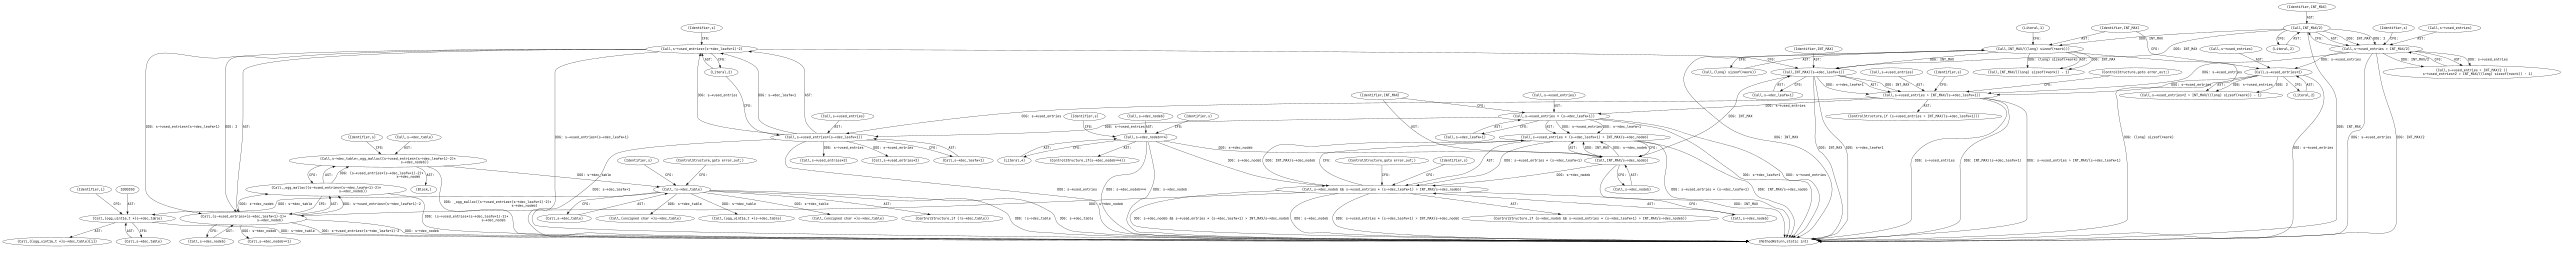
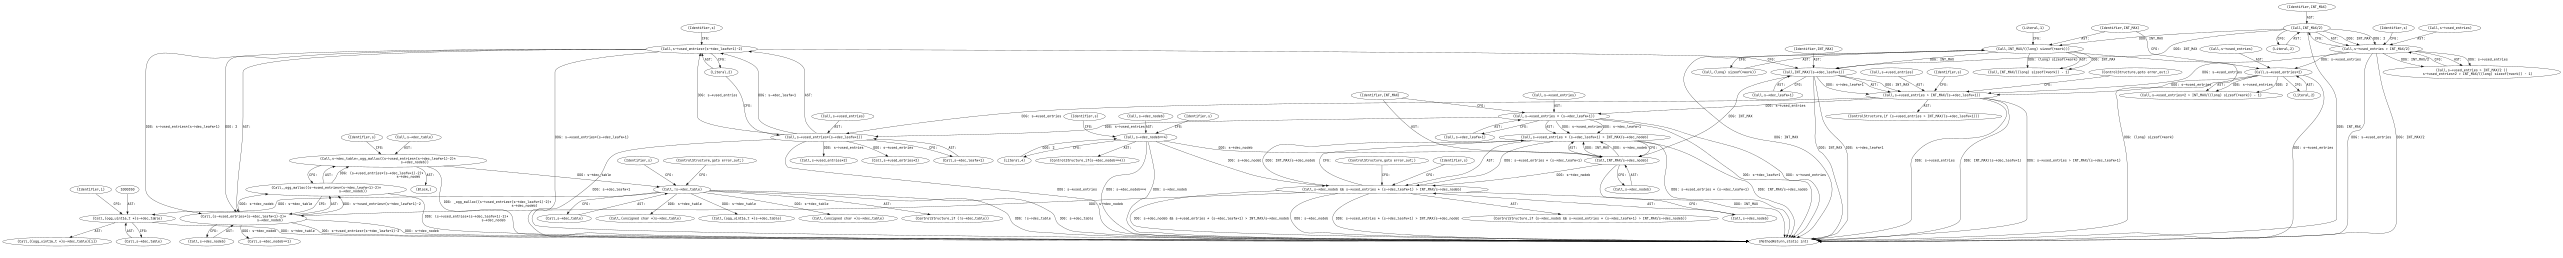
  digraph {
    fontname="JetBrains Mono"
    node [fontname="JetBrains Mono"]
    edge [fontname="JetBrains Mono"]
    n1 [label="(Call,(ogg_uint16_t *)s->dec_table)"]
    n2 [label="(Call,((ogg_uint16_t *)s->dec_table)[i])"]
    n3 [label="(MethodReturn,static int)"]
    n4 [label="(Call,s->dec_table)"]
    n5 [label="(Call,!s->dec_table)"]
    n6 [label="(Call,(unsigned char *)s->dec_table)"]
    n7 [label="(Call,s->dec_table)"]
    n8 [label="(Call,(ogg_uint16_t *)s->dec_table)"]
    n9 [label="(Call,(unsigned char *)s->dec_table)"]
    n10 [label="(ControlStructure,if (!s->dec_table))"]
    n11 [label="(Call,s->dec_table=_ogg_malloc((s->used_entries*(s->dec_leafw+1)-2)*\n                           s->dec_nodeb))"]
    n12 [label="(Call,_ogg_malloc((s->used_entries*(s->dec_leafw+1)-2)*\n                           s->dec_nodeb))"]
    n13 [label="(Block,)"]
    n14 [label="(Call,(s->used_entries*(s->dec_leafw+1)-2)*\n                           s->dec_nodeb)"]
    n15 [label="(Call,s->dec_nodeb==1)"]
    n16 [label="(Call,s->dec_nodeb)"]
    n17 [label="(Call,s->used_entries*(s->dec_leafw+1)-2)"]
    n18 [label="(Literal,2)"]
    n19 [label="(Call,INT_MAX/(s->dec_leafw+1))"]
    n20 [label="(Call,s->used_entries*(s->dec_leafw+1))"]
    n21 [label="(Call,s->used_entries*2)"]
    n22 [label="(Call,s->dec_leafw+1)"]
    n23 [label="(Call,s->used_entries*2)"]
    n24 [label="(Call,s->used_entries > INT_MAX/(s->dec_leafw+1))"]
    n25 [label="(Call,s->used_entries * (s->dec_leafw+1))"]
    n26 [label="(ControlStructure,if (s->used_entries > INT_MAX/(s->dec_leafw+1)))"]
    n27 [label="(Call,INT_MAX/s->dec_nodeb)"]
    n28 [label="(Call,s->dec_leafw+1)"]
    n29 [label="(Call,s->used_entries * (s->dec_leafw+1) > INT_MAX/s->dec_nodeb)"]
    n30 [label="(Call,s->dec_leafw+1)"]
    n31 [label="(Call,s->used_entries > INT_MAX/2)"]
    n32 [label="(Call,INT_MAX/2)"]
    n33 [label="(Call,s->used_entries*2)"]
    n34 [label="(Call,s->used_entries > INT_MAX/2 ||\n      s->used_entries*2 > INT_MAX/((long) sizeof(*work)) - 1)"]
    n35 [label="(Call,INT_MAX/((long) sizeof(*work)))"]
    n36 [label="(Literal,2)"]
    n37 [label="(Literal,2)"]
    n38 [label="(Call,s->used_entries*2 > INT_MAX/((long) sizeof(*work)) - 1)"]
    n39 [label="(Call,INT_MAX/((long) sizeof(*work)) - 1)"]
    n40 [label="(Call,(long) sizeof(*work))"]
    n41 [label="(Call,s->dec_nodeb && s->used_entries * (s->dec_leafw+1) > INT_MAX/s->dec_nodeb)"]
    n42 [label="(Call,s->dec_nodeb)"]
    n43 [label="(Call,s->dec_nodeb)"]
    n44 [label="(ControlStructure,if (s->dec_nodeb && s->used_entries * (s->dec_leafw+1) > INT_MAX/s->dec_nodeb))"]
    n45 [label="(Call,s->dec_nodeb==4)"]
    n46 [label="(ControlStructure,if(s->dec_nodeb==4))"]
    n47 [label="(Literal,4)"]
    n48 [label="(Identifier,s)"]
    n49 [label="(Identifier,INT_MAX)"]
    n50 [label="(Literal,1)"]
    n51 [label="(Identifier,INT_MAX)"]
    n52 [label="(Identifier,s)"]
    n53 [label="(Identifier,s)"]
    n54 [label="(Identifier,s)"]
    n55 [label="(Call,s->used_entries)"]
    n56 [label="(Call,s->dec_table)"]
    n57 [label="(Identifier,s)"]
    n58 [label="(Call,s->dec_nodeb)"]
    n59 [label="(Identifier,s)"]
    n60 [label="(Identifier,i)"]
    n61 [label="(Identifier,s)"]
    n62 [label="(Identifier,s)"]
    n63 [label="(Call,s->used_entries)"]
    n64 [label="(ControlStructure,goto error_out;)"]
    n65 [label="(Call,s->used_entries)"]
    n66 [label="(Call,s->used_entries)"]
    n67 [label="(Call,s->used_entries)"]
    n68 [label="(ControlStructure,goto error_out;)"]
    n69 [label="(Identifier,INT_MAX)"]
    n70 [label="(Identifier,INT_MAX)"]
    n71 [label="(ControlStructure,goto error_out;)"]
    1000350
    n1 -> n2 [label="AST: "]
    n1 -> n3 [label="DDG: s->dec_table"]
    n1 -> n4 [label="CFG: "]
    n4 -> n1 [label="AST: "]
    n5 -> n1 [label="DDG: s->dec_table"]
    n5 -> n3 [label="DDG: !s->dec_table"]
    n5 -> n3 [label="DDG: s->dec_table"]
    n5 -> n6 [label="DDG: s->dec_table"]
    n5 -> n7 [label="CFG: "]
    n5 -> n8 [label="DDG: s->dec_table"]
    n5 -> n9 [label="DDG: s->dec_table"]
    n5 -> n10 [label="AST: "]
    n7 -> n5 [label="AST: "]
    n11 -> n3 [label="DDG: _ogg_malloc((s->used_entries*(s->dec_leafw+1)-2)*\n                           s->dec_nodeb)"]
    n11 -> n5 [label="DDG: s->dec_table"]
    n11 -> n12 [label="CFG: "]
    n11 -> n13 [label="AST: "]
    n12 -> n3 [label="DDG: (s->used_entries*(s->dec_leafw+1)-2)*\n                           s->dec_nodeb"]
    n12 -> n11 [label="AST: "]
    n12 -> n11 [label="DDG: (s->used_entries*(s->dec_leafw+1)-2)*\n                           s->dec_nodeb"]
    n12 -> n14 [label="CFG: "]
    n14 -> n3 [label="DDG: s->used_entries*(s->dec_leafw+1)-2"]
    n14 -> n3 [label="DDG: s->dec_nodeb"]
    n14 -> n12 [label="AST: "]
    n14 -> n12 [label="DDG: s->used_entries*(s->dec_leafw+1)-2"]
    n14 -> n12 [label="DDG: s->dec_nodeb"]
    n14 -> n15 [label="DDG: s->dec_nodeb"]
    n14 -> n16 [label="CFG: "]
    n16 -> n14 [label="AST: "]
    n17 -> n3 [label="DDG: s->used_entries*(s->dec_leafw+1)"]
    n17 -> n14 [label="AST: "]
    n17 -> n14 [label="DDG: s->used_entries*(s->dec_leafw+1)"]
    n17 -> n14 [label="DDG: 2"]
    n17 -> n18 [label="CFG: "]
    n17 -> n19 [label="CFG: "]
    n18 -> n17 [label="AST: "]
    n18 -> n20 [label="CFG: "]
    n19 -> n3 [label="DDG: INT_MAX"]
    n19 -> n3 [label="DDG: s->dec_leafw+1"]
    n19 -> n24 [label="AST: "]
    n19 -> n24 [label="DDG: INT_MAX"]
    n19 -> n24 [label="DDG: s->dec_leafw+1"]
    n19 -> n27 [label="DDG: INT_MAX"]
    n19 -> n28 [label="CFG: "]
    n20 -> n3 [label="DDG: s->used_entries"]
    n20 -> n3 [label="DDG: s->dec_leafw+1"]
    n20 -> n17 [label="AST: "]
    n20 -> n17 [label="DDG: s->used_entries"]
    n20 -> n17 [label="DDG: s->dec_leafw+1"]
    n20 -> n21 [label="DDG: s->used_entries"]
    n20 -> n22 [label="CFG: "]
    n20 -> n23 [label="DDG: s->used_entries"]
    n22 -> n20 [label="AST: "]
    n24 -> n3 [label="DDG: s->used_entries"]
    n24 -> n3 [label="DDG: INT_MAX/(s->dec_leafw+1)"]
    n24 -> n3 [label="DDG: s->used_entries > INT_MAX/(s->dec_leafw+1)"]
    n24 -> n20 [label="DDG: s->used_entries"]
    n24 -> n25 [label="DDG: s->used_entries"]
    n24 -> n26 [label="AST: "]
    n25 -> n3 [label="DDG: s->dec_leafw+1"]
    n25 -> n3 [label="DDG: s->used_entries"]
    n25 -> n20 [label="DDG: s->used_entries"]
    n25 -> n29 [label="AST: "]
    n25 -> n29 [label="DDG: s->used_entries"]
    n25 -> n29 [label="DDG: s->dec_leafw+1"]
    n25 -> n30 [label="CFG: "]
    n27 -> n3 [label="DDG: INT_MAX"]
    n27 -> n29 [label="AST: "]
    n27 -> n29 [label="DDG: INT_MAX"]
    n27 -> n29 [label="DDG: s->dec_nodeb"]
    n27 -> n41 [label="DDG: s->dec_nodeb"]
    n27 -> n42 [label="CFG: "]
    n28 -> n19 [label="AST: "]
    n29 -> n3 [label="DDG: s->used_entries * (s->dec_leafw+1)"]
    n29 -> n3 [label="DDG: INT_MAX/s->dec_nodeb"]
    n29 -> n27 [label="CFG: "]
    n29 -> n41 [label="AST: "]
    n29 -> n41 [label="DDG: s->used_entries * (s->dec_leafw+1)"]
    n29 -> n41 [label="DDG: INT_MAX/s->dec_nodeb"]
    n30 -> n25 [label="AST: "]
    n31 -> n3 [label="DDG: s->used_entries"]
    n31 -> n3 [label="DDG: INT_MAX/2"]
    n31 -> n24 [label="DDG: s->used_entries"]
    n31 -> n32 [label="CFG: "]
    n31 -> n33 [label="DDG: s->used_entries"]
    n31 -> n34 [label="AST: "]
    n31 -> n34 [label="DDG: s->used_entries"]
    n31 -> n34 [label="DDG: INT_MAX/2"]
    n32 -> n3 [label="DDG: INT_MAX"]
    n32 -> n19 [label="DDG: INT_MAX"]
    n32 -> n31 [label="AST: "]
    n32 -> n31 [label="DDG: INT_MAX"]
    n32 -> n31 [label="DDG: 2"]
    n32 -> n35 [label="DDG: INT_MAX"]
    n32 -> n36 [label="CFG: "]
    n33 -> n3 [label="DDG: s->used_entries"]
    n33 -> n24 [label="DDG: s->used_entries"]
    n33 -> n37 [label="CFG: "]
    n33 -> n38 [label="AST: "]
    n33 -> n38 [label="DDG: s->used_entries"]
    n33 -> n38 [label="DDG: 2"]
    n34 -> n31 [label="CFG: "]
    n35 -> n3 [label="DDG: INT_MAX"]
    n35 -> n3 [label="DDG: (long) sizeof(*work)"]
    n35 -> n19 [label="DDG: INT_MAX"]
    n35 -> n39 [label="AST: "]
    n35 -> n39 [label="DDG: INT_MAX"]
    n35 -> n39 [label="DDG: (long) sizeof(*work)"]
    n35 -> n40 [label="CFG: "]
    n36 -> n32 [label="AST: "]
    n37 -> n33 [label="AST: "]
    n40 -> n35 [label="AST: "]
    n41 -> n3 [label="DDG: s->dec_nodeb"]
    n41 -> n3 [label="DDG: s->used_entries * (s->dec_leafw+1) > INT_MAX/s->dec_nodeb"]
    n41 -> n3 [label="DDG: s->dec_nodeb && s->used_entries * (s->dec_leafw+1) > INT_MAX/s->dec_nodeb"]
    n41 -> n14 [label="DDG: s->dec_nodeb"]
    n41 -> n29 [label="CFG: "]
    n41 -> n43 [label="CFG: "]
    n41 -> n44 [label="AST: "]
    n42 -> n27 [label="AST: "]
    n43 -> n41 [label="AST: "]
    n45 -> n3 [label="DDG: s->dec_nodeb"]
    n45 -> n3 [label="DDG: s->dec_nodeb==4"]
    n45 -> n27 [label="DDG: s->dec_nodeb"]
    n45 -> n41 [label="DDG: s->dec_nodeb"]
    n45 -> n46 [label="AST: "]
    n45 -> n47 [label="CFG: "]
-   n47 -> n45 [label="AST: "]
+   n47 -> n45 [label="DDG: 2"]
    n48 -> n11 [label="CFG: "]
    n49 -> n33 [label="CFG: "]
    n49 -> n35 [label="AST: "]
    n50 -> n35 [label="CFG: "]
    n51 -> n25 [label="CFG: "]
    n51 -> n27 [label="AST: "]
    n52 -> n41 [label="CFG: "]
    n53 -> n17 [label="CFG: "]
    n54 -> n31 [label="CFG: "]
    n55 -> n24 [label="AST: "]
    n56 -> n11 [label="AST: "]
    n57 -> n5 [label="CFG: "]
    n58 -> n45 [label="AST: "]
    n59 -> n45 [label="CFG: "]
    n60 -> n1 [label="CFG: "]
    n61 -> n24 [label="CFG: "]
    n62 -> n45 [label="CFG: "]
    n63 -> n31 [label="AST: "]
    n64 -> n24 [label="CFG: "]
    n65 -> n25 [label="AST: "]
    n66 -> n20 [label="AST: "]
    n67 -> n33 [label="AST: "]
    n68 -> n5 [label="CFG: "]
    n69 -> n32 [label="AST: "]
    n70 -> n19 [label="AST: "]
    n71 -> n41 [label="CFG: "]
    1000350 -> n1 [label="AST: "]
  }
